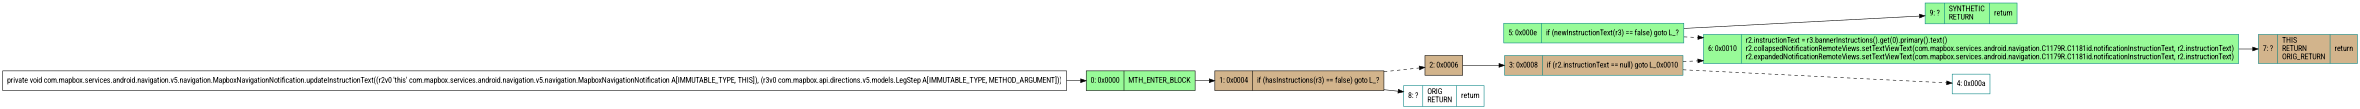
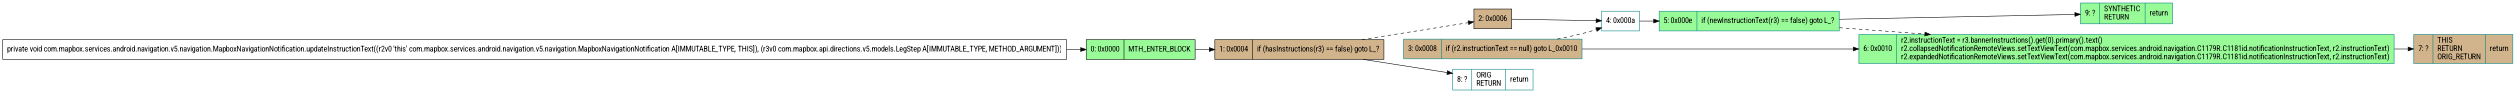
  digraph {
    fontname="Roboto Condensed"
    rankdir=LR
    node [color=teal fillcolor=palegreen fontname="Roboto Condensed" shape=record style=filled]
    edge [fontname="Roboto Condensed"]
    n1 [color=black label="{0\:\ 0x0000|MTH_ENTER_BLOCK\l}"]
    n2 [color=black fillcolor=tan label="{1\:\ 0x0004|if (hasInstructions(r3) == false) goto L_?\l}"]
    n3 [color=black fillcolor=tan label="{2\:\ 0x0006}"]
    n4 [fillcolor=white label="{8\:\ ?|ORIG\lRETURN\l|return\l}"]
    n5 [fillcolor=tan label="{3\:\ 0x0008|if (r2.instructionText == null) goto L_0x0010\l}"]
    n6 [fillcolor=white label="{4\:\ 0x000a}"]
    n7 [label="{6\:\ 0x0010|r2.instructionText = r3.bannerInstructions().get(0).primary().text()\lr2.collapsedNotificationRemoteViews.setTextViewText(com.mapbox.services.android.navigation.C1179R.C1181id.notificationInstructionText, r2.instructionText)\lr2.expandedNotificationRemoteViews.setTextViewText(com.mapbox.services.android.navigation.C1179R.C1181id.notificationInstructionText, r2.instructionText)\l}"]
    n8 [label="{5\:\ 0x000e|if (newInstructionText(r3) == false) goto L_?\l}"]
    n9 [fillcolor=tan label="{7\:\ ?|THIS\lRETURN\lORIG_RETURN\l|return\l}"]
    n10 [label="{9\:\ ?|SYNTHETIC\lRETURN\l|return\l}"]
    n11 [color=black fillcolor=white label="{private void com.mapbox.services.android.navigation.v5.navigation.MapboxNavigationNotification.updateInstructionText((r2v0 'this' com.mapbox.services.android.navigation.v5.navigation.MapboxNavigationNotification A[IMMUTABLE_TYPE, THIS]), (r3v0 com.mapbox.api.directions.v5.models.LegStep A[IMMUTABLE_TYPE, METHOD_ARGUMENT])) }"]
    n1 -> n2
    n2 -> n3 [style=dashed]
    n2 -> n4
-   n3 -> n5
+   n3 -> n6
    n5 -> n6 [style=dashed]
-   n5 -> n7 [style=dashed]
+   n5 -> n7
+   n6 -> n8
    n7 -> n9
    n8 -> n7 [style=dashed]
    n8 -> n10
    n11 -> n1
  }
